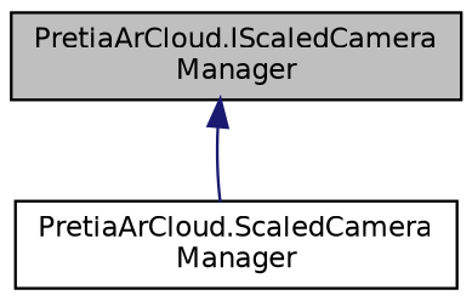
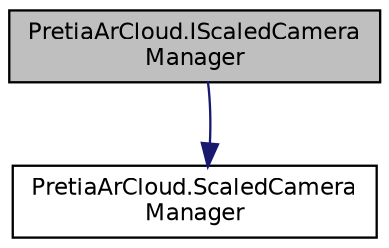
  digraph {
    node [color=black fontname=Helvetica fontsize=10 shape=record style=filled]
    n1 [fillcolor=grey75 fontcolor=black height=0.2 label="PretiaArCloud.IScaledCamera\lManager" width=0.4]
    n2 [fillcolor=white height=0.2 label="PretiaArCloud.ScaledCamera\lManager" width=0.4]
-   n1 -> n2 [color=midnightblue dir=back fontname=Helvetica fontsize=10 labelfontname=Helvetica labelfontsize=10 style=solid]
+   n2 -> n1 [color=midnightblue dir=back fontname=Helvetica fontsize=10 labelfontname=Helvetica labelfontsize=10 style=solid]
  }
